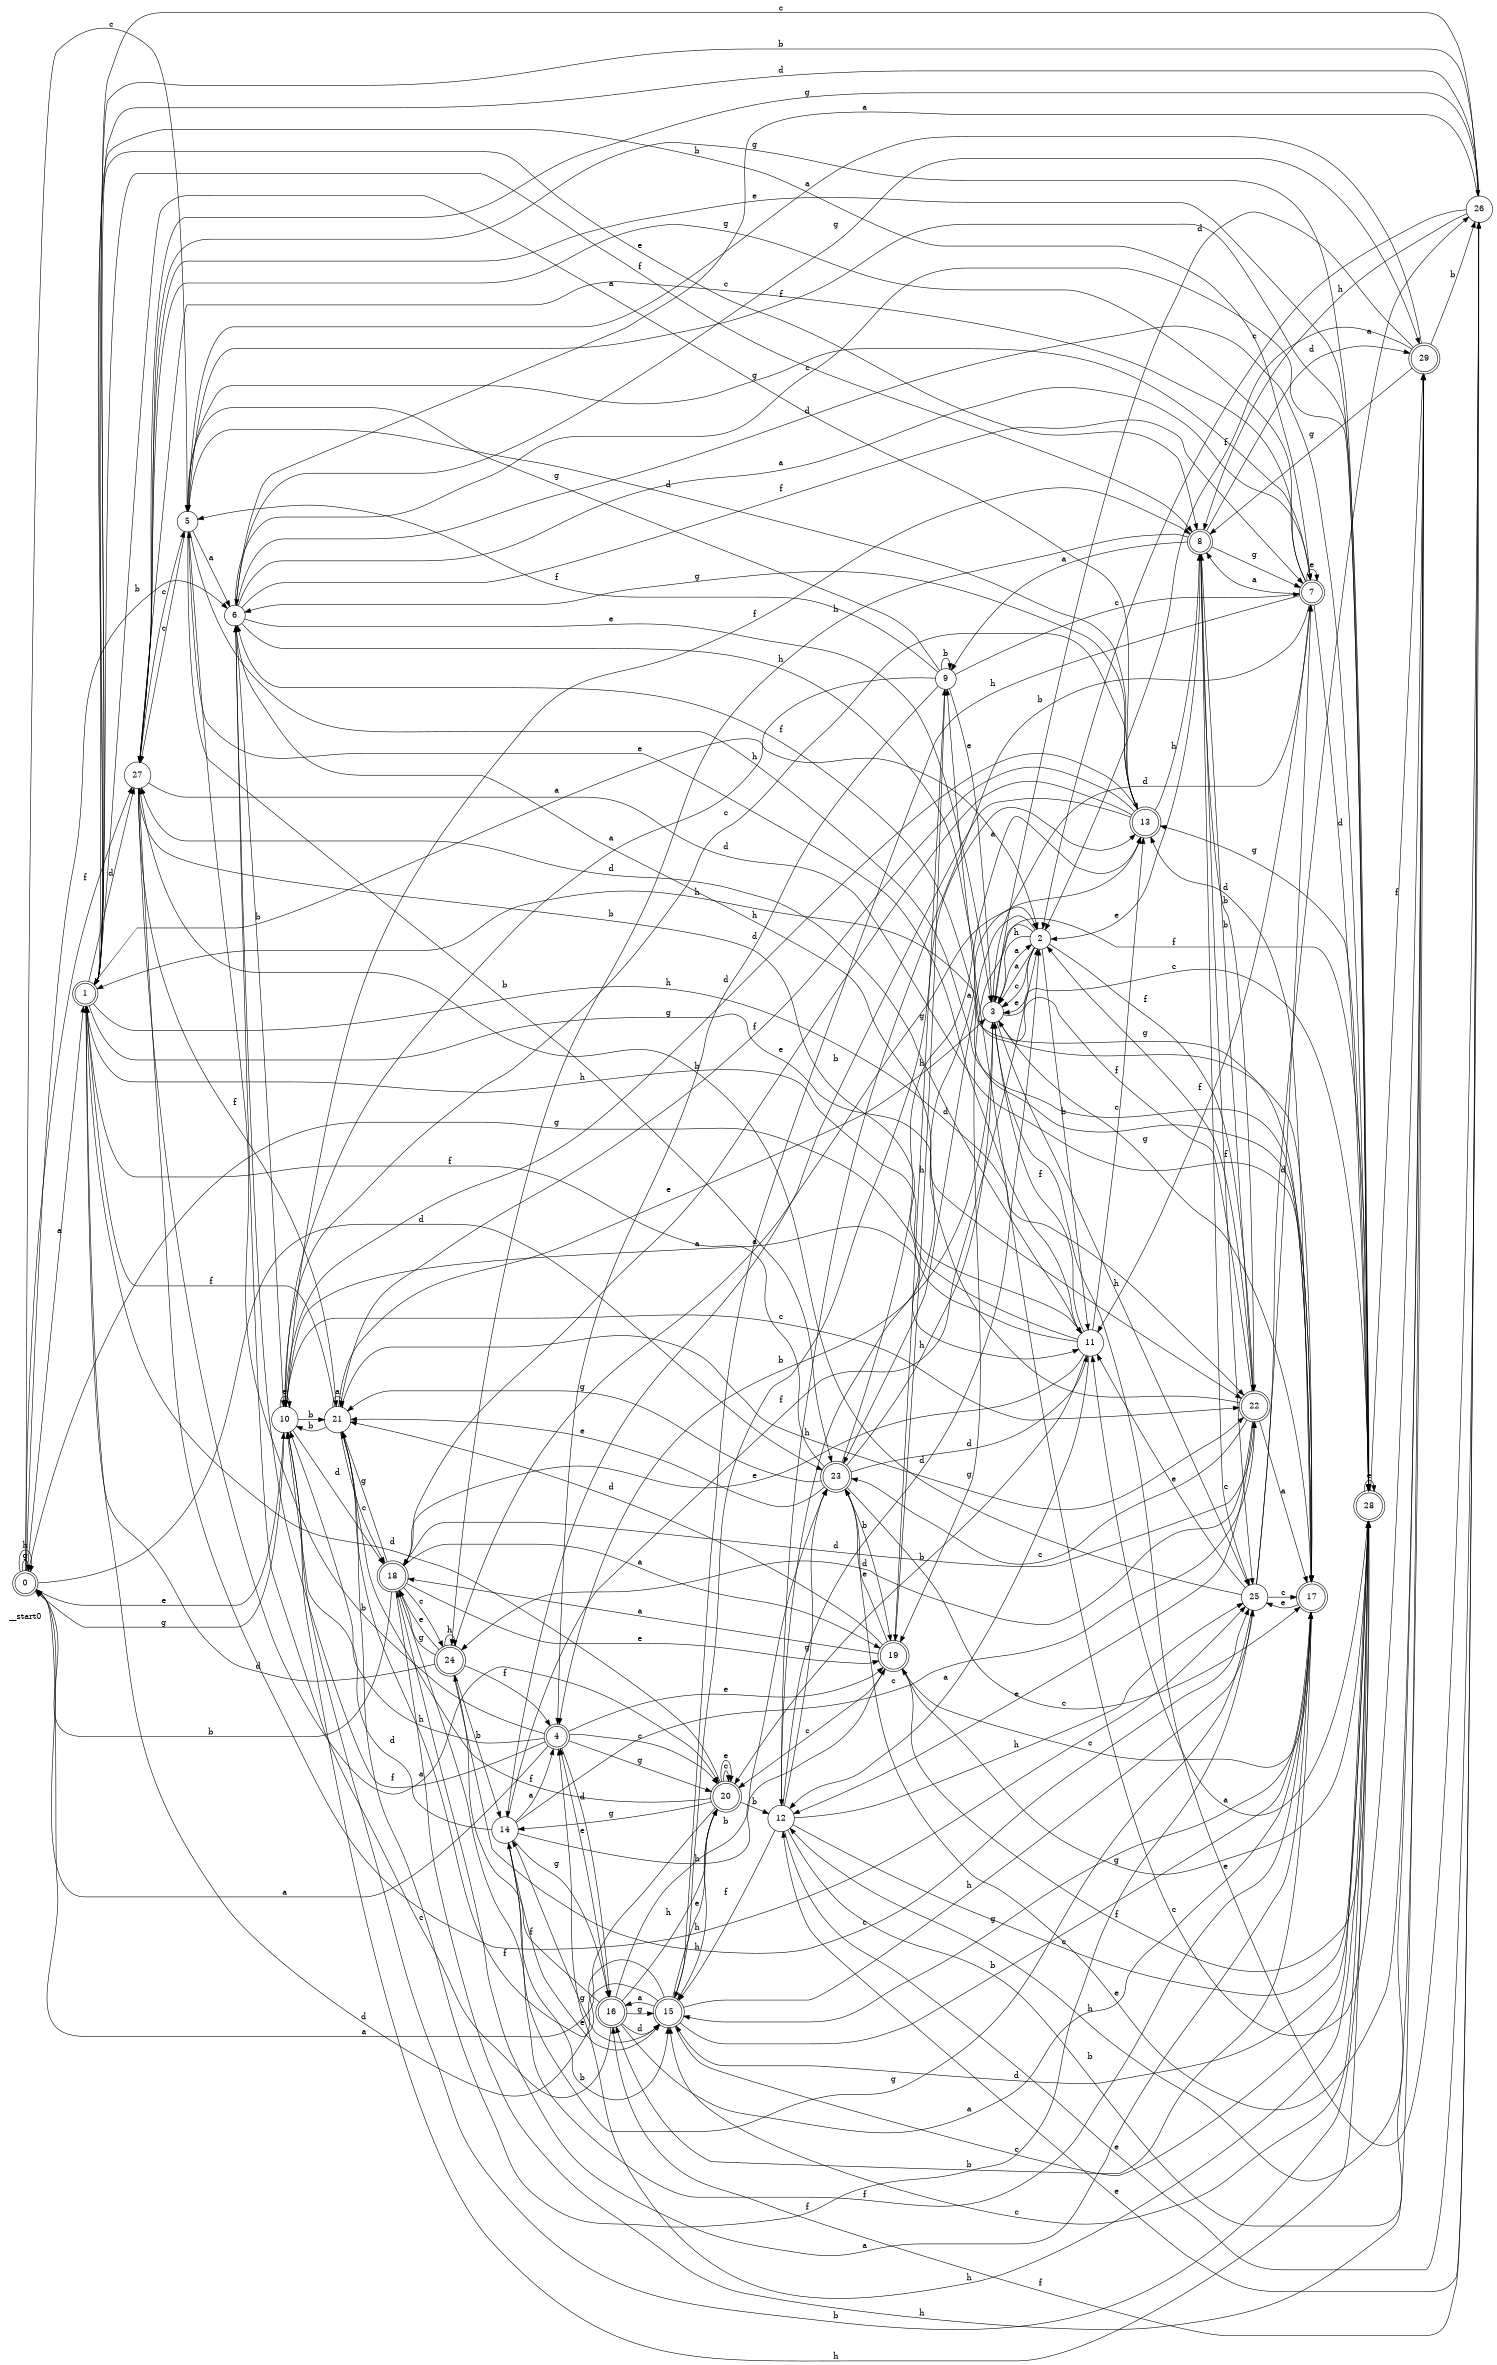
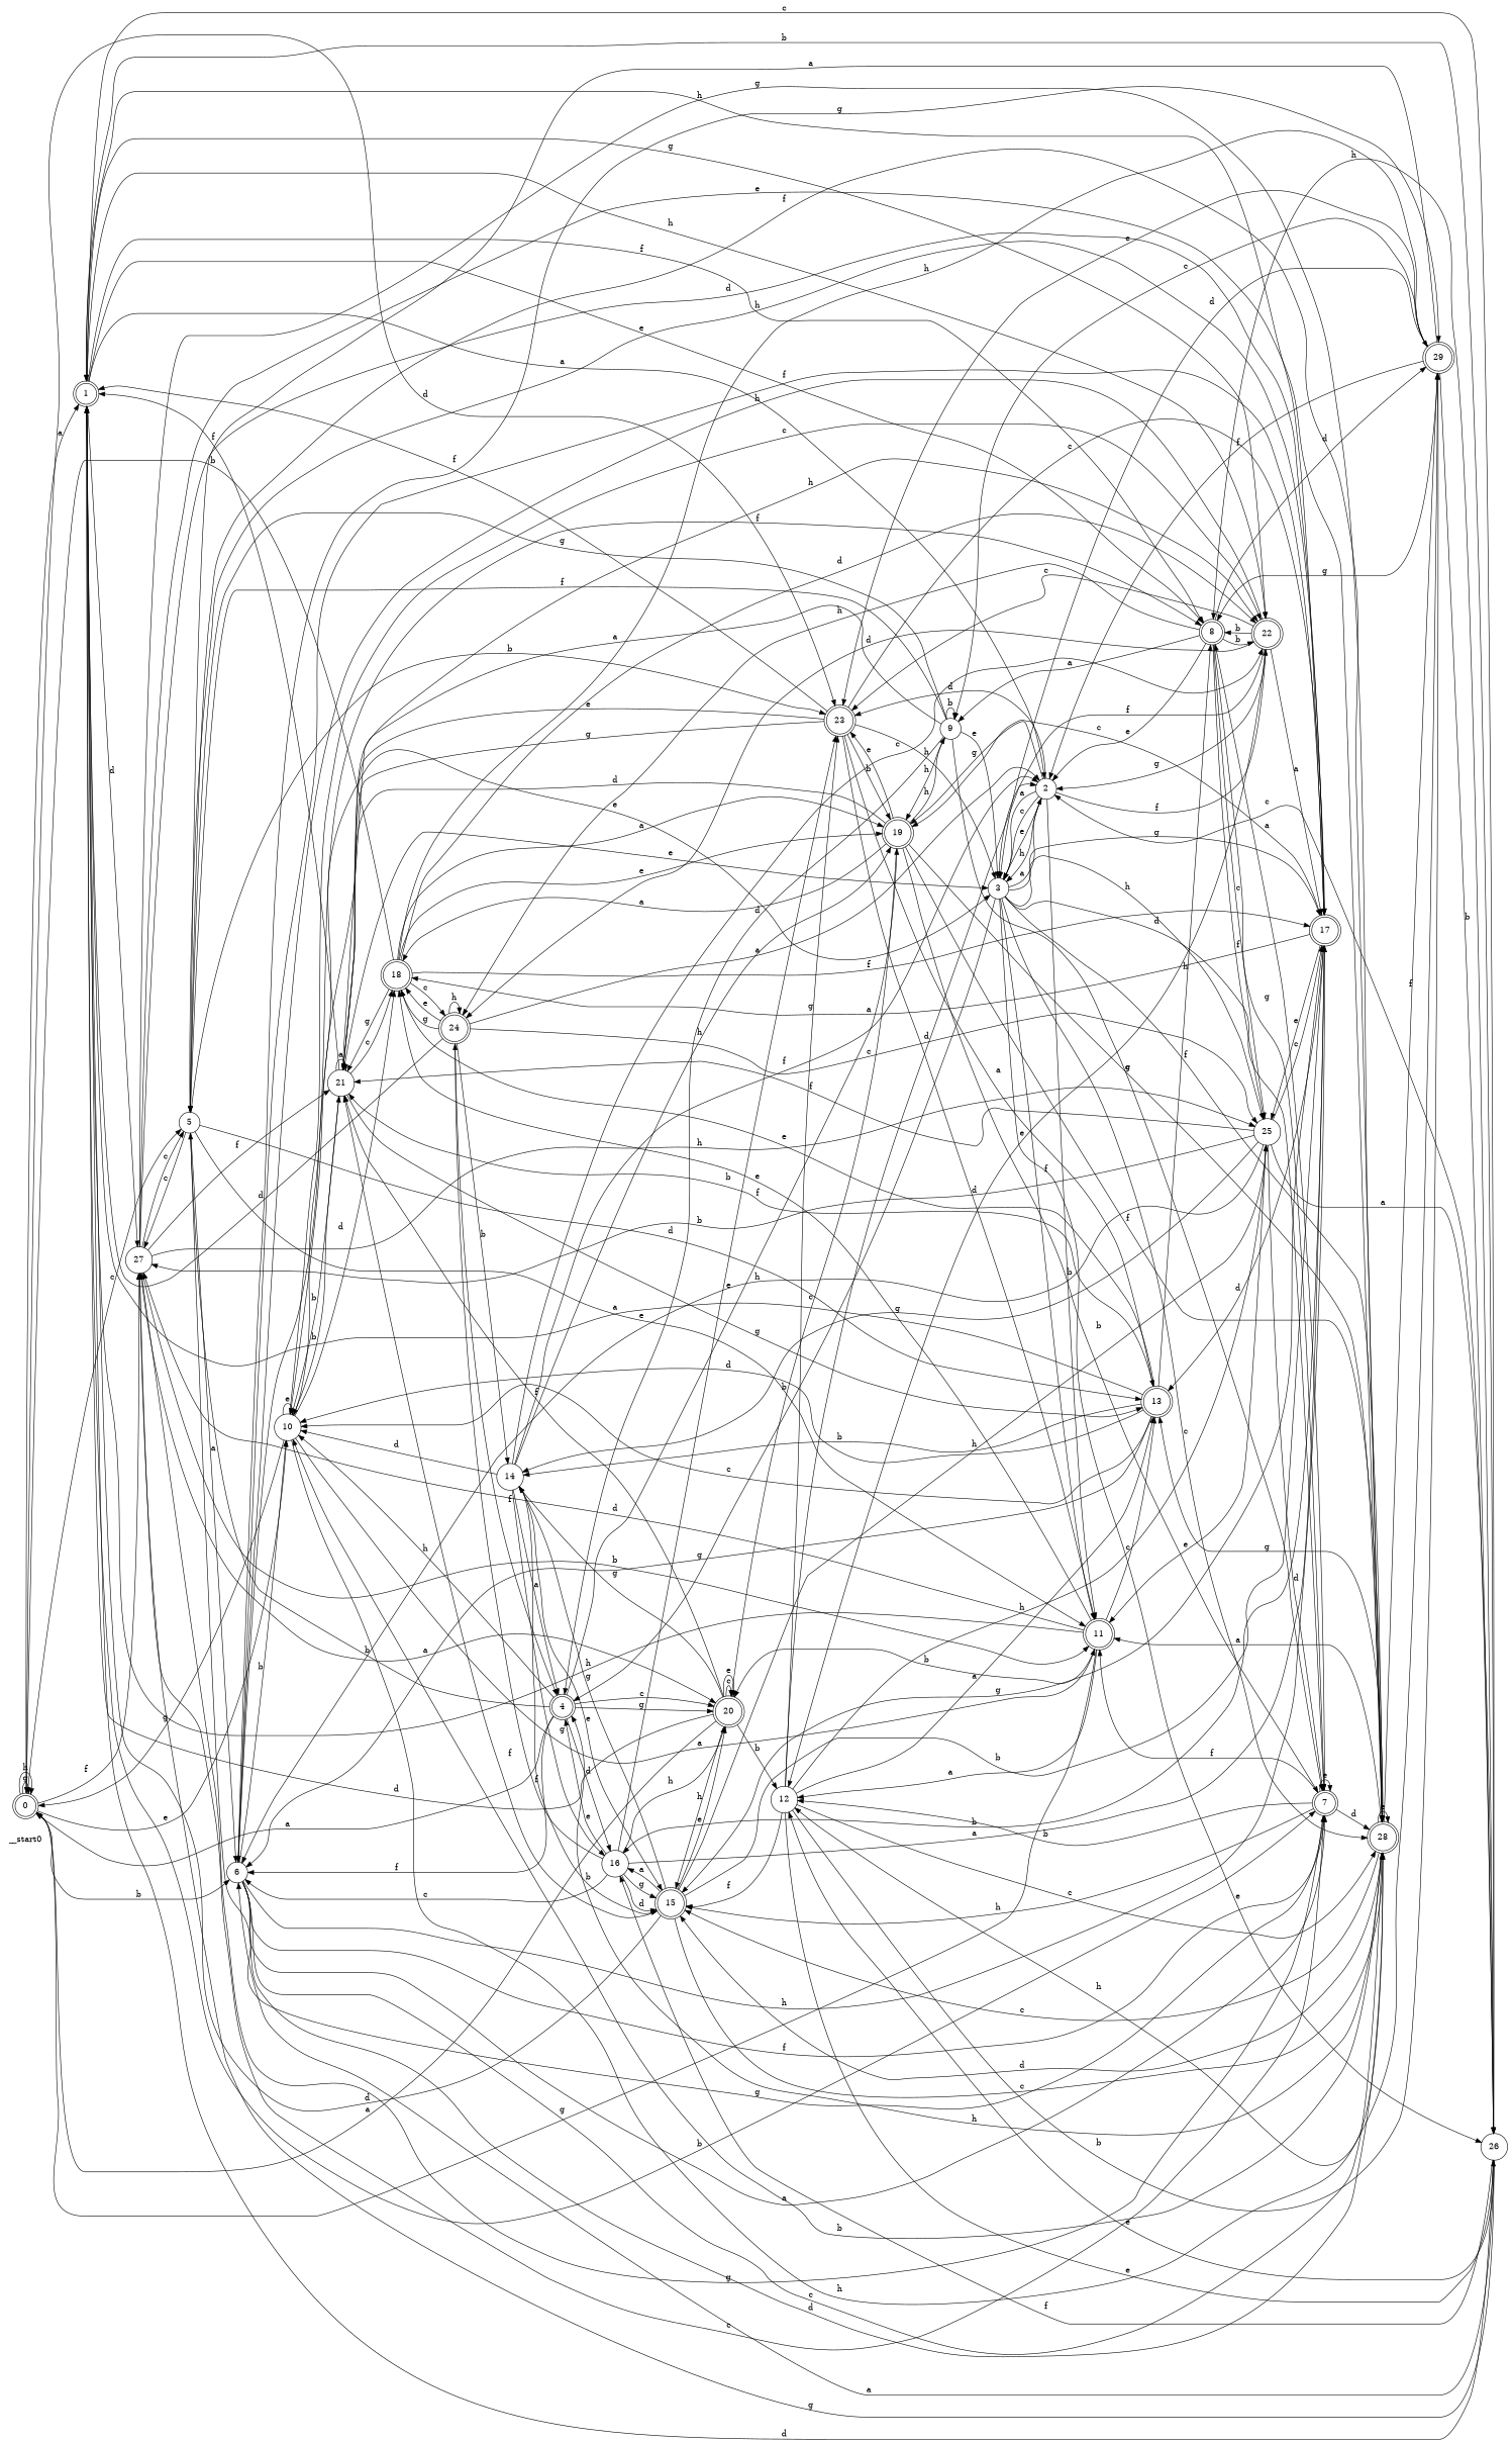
  digraph {
    rankdir=LR
    node [shape=doublecircle color=black fillcolor=white style="rounded,filled"]
    __start0 [shape=none color="" fillcolor="" style=""]
    n2 [label=0]
    n3 [label=1]
    n4 [label=5 shape=circle style=filled]
    n5 [label=6 shape=circle style=filled]
    n6 [label=10 shape=circle style=filled]
    n7 [label=23]
    n8 [label=27 shape=circle]
    n9 [label=2 shape=circle style=filled]
    n10 [label=7]
    n11 [label=8]
    n12 [label=22]
    n13 [label=26 shape=circle]
-   n14 [label=11 shape=circle]
+   n14 [label=11]
    n15 [label=17]
    n16 [label=28]
    n17 [label=13]
    n18 [label=3 shape=circle style=filled]
    n19 [label=29]
    n20 [label=18]
    n21 [label=21 shape=circle style=filled]
    n22 [label=19]
    n23 [label=25 shape=circle style=filled]
    n24 [label=20]
    n25 [label=12 shape=circle style=filled]
    n26 [label=15]
    n27 [label=9 shape=circle style=filled]
    n28 [label=24]
-   n29 [label=16]
+   n29 [label=16 shape=circle]
    n30 [label=4]
    n31 [label=14 shape=circle style=filled]
    n2 -> n2 [label=g]
    n2 -> n2 [label=h]
    n2 -> n3 [label=a]
    n2 -> n4 [label=c]
    n2 -> n5 [label=b]
    n2 -> n6 [label=e]
    n2 -> n7 [label=d]
    n2 -> n8 [label=f]
    n3 -> n8 [label=d]
    n3 -> n9 [label=a]
    n3 -> n10 [label=b]
    n3 -> n11 [label=e]
    n3 -> n11 [label=f]
    n3 -> n12 [label=g]
    n3 -> n12 [label=h]
    n3 -> n13 [label=c]
    n4 -> n5 [label=a]
    n4 -> n7 [label=b]
    n4 -> n8 [label=c]
    n4 -> n10 [label=g]
    n4 -> n14 [label=e]
    n4 -> n15 [label=h]
    n4 -> n16 [label=f]
    n4 -> n17 [label=d]
    n5 -> n6 [label=b]
    n5 -> n10 [label=a]
    n5 -> n10 [label=f]
    n5 -> n15 [label=h]
    n5 -> n16 [label=c]
    n5 -> n16 [label=d]
    n5 -> n18 [label=e]
    n5 -> n19 [label=g]
    n6 -> n2 [label=g]
    n6 -> n6 [label=e]
    n6 -> n11 [label=f]
    n6 -> n12 [label=c]
    n6 -> n14 [label=a]
    n6 -> n16 [label=h]
    n6 -> n20 [label=d]
    n6 -> n21 [label=b]
    n7 -> n3 [label=f]
    n7 -> n14 [label=d]
    n7 -> n15 [label=c]
    n7 -> n17 [label=a]
    n7 -> n18 [label=h]
    n7 -> n21 [label=e]
    n7 -> n21 [label=g]
    n7 -> n22 [label=b]
    n8 -> n4 [label=c]
    n8 -> n14 [label=b]
    n8 -> n15 [label=d]
    n8 -> n16 [label=e]
    n8 -> n16 [label=g]
    n8 -> n21 [label=f]
    n8 -> n23 [label=h]
    n8 -> n24 [label=a]
    n9 -> n7 [label=d]
    n9 -> n12 [label=f]
    n9 -> n14 [label=b]
    n9 -> n18 [label=a]
    n9 -> n18 [label=c]
    n9 -> n18 [label=e]
    n9 -> n18 [label=h]
    n9 -> n22 [label=g]
    n10 -> n8 [label=c]
    n10 -> n8 [label=g]
    n10 -> n10 [label=e]
    n10 -> n11 [label=a]
    n10 -> n14 [label=f]
    n10 -> n16 [label=d]
    n10 -> n25 [label=b]
    n10 -> n26 [label=h]
    n11 -> n9 [label=e]
    n11 -> n10 [label=g]
    n11 -> n12 [label=b]
    n11 -> n19 [label=d]
    n11 -> n23 [label=c]
    n11 -> n23 [label=f]
    n11 -> n27 [label=a]
    n11 -> n28 [label=h]
    n12 -> n5 [label=h]
    n12 -> n7 [label=c]
    n12 -> n9 [label=g]
    n12 -> n11 [label=b]
    n12 -> n15 [label=a]
    n12 -> n18 [label=f]
    n12 -> n25 [label=e]
    n12 -> n28 [label=d]
    n13 -> n3 [label=b]
    n13 -> n3 [label=d]
    n13 -> n5 [label=a]
    n13 -> n8 [label=g]
    n13 -> n9 [label=c]
    n13 -> n11 [label=h]
    n13 -> n25 [label=e]
    n13 -> n29 [label=f]
    n14 -> n2 [label=g]
    n14 -> n3 [label=h]
    n14 -> n8 [label=d]
    n14 -> n17 [label=c]
-   n14 -> n18 [label=f]
+   n18 -> n14 [label=f]
    n14 -> n20 [label=e]
    n14 -> n24 [label=b]
    n14 -> n25 [label=a]
    n15 -> n3 [label=h]
    n15 -> n5 [label=f]
    n15 -> n17 [label=d]
    n15 -> n20 [label=a]
    n15 -> n22 [label=c]
    n15 -> n23 [label=e]
    n15 -> n26 [label=g]
    n15 -> n29 [label=b]
    n16 -> n6 [label=b]
    n16 -> n14 [label=a]
    n16 -> n16 [label=e]
    n16 -> n17 [label=g]
    n16 -> n19 [label=f]
    n16 -> n26 [label=c]
    n16 -> n26 [label=d]
    n16 -> n30 [label=h]
    n17 -> n3 [label=a]
    n17 -> n5 [label=g]
    n17 -> n6 [label=c]
    n17 -> n6 [label=d]
    n17 -> n11 [label=h]
    n17 -> n20 [label=e]
    n17 -> n21 [label=f]
    n17 -> n31 [label=b]
    n18 -> n9 [label=a]
    n18 -> n10 [label=d]
    n18 -> n13 [label=e]
    n18 -> n15 [label=g]
    n18 -> n16 [label=c]
    n18 -> n16 [label=f]
    n18 -> n23 [label=h]
    n18 -> n30 [label=b]
    n19 -> n4 [label=a]
    n19 -> n7 [label=e]
    n19 -> n9 [label=f]
    n19 -> n11 [label=g]
    n19 -> n13 [label=b]
    n19 -> n18 [label=d]
    n19 -> n25 [label=h]
    n19 -> n27 [label=c]
    n20 -> n2 [label=b]
    n20 -> n12 [label=d]
    n20 -> n15 [label=f]
    n20 -> n19 [label=h]
    n20 -> n21 [label=g]
    n20 -> n22 [label=a]
    n20 -> n22 [label=e]
    n20 -> n28 [label=c]
    n21 -> n3 [label=f]
    n21 -> n6 [label=b]
    n21 -> n12 [label=h]
-   n26 -> n17 [label=g]
+   n21 -> n17 [label=g]
    n21 -> n18 [label=e]
    n21 -> n20 [label=c]
    n21 -> n21 [label=a]
    n22 -> n7 [label=e]
+   n22 -> n10 [label=b]
    n22 -> n16 [label=f]
    n22 -> n16 [label=g]
    n22 -> n20 [label=a]
    n22 -> n21 [label=d]
    n22 -> n24 [label=c]
    n22 -> n27 [label=h]
+   n23 -> n5 [label=h]
    n23 -> n8 [label=b]
    n23 -> n10 [label=d]
    n23 -> n13 [label=a]
    n23 -> n14 [label=e]
    n23 -> n15 [label=c]
    n23 -> n21 [label=f]
    n23 -> n31 [label=g]
    n24 -> n2 [label=a]
    n24 -> n3 [label=d]
    n24 -> n21 [label=f]
    n24 -> n24 [label=c]
    n24 -> n24 [label=e]
    n24 -> n25 [label=b]
    n24 -> n26 [label=h]
    n24 -> n31 [label=g]
    n25 -> n7 [label=g]
    n25 -> n9 [label=d]
    n25 -> n13 [label=e]
    n25 -> n16 [label=c]
    n25 -> n17 [label=a]
    n25 -> n19 [label=b]
    n25 -> n23 [label=h]
    n25 -> n26 [label=f]
    n26 -> n3 [label=d]
    n26 -> n15 [label=b]
    n26 -> n16 [label=c]
    n26 -> n21 [label=f]
    n26 -> n23 [label=h]
    n26 -> n24 [label=e]
    n26 -> n29 [label=a]
    n26 -> n31 [label=g]
    n27 -> n4 [label=f]
    n27 -> n4 [label=g]
    n27 -> n6 [label=a]
    n27 -> n10 [label=c]
    n27 -> n18 [label=e]
    n27 -> n22 [label=h]
    n27 -> n27 [label=b]
    n27 -> n30 [label=d]
    n28 -> n3 [label=d]
    n28 -> n9 [label=a]
    n28 -> n20 [label=e]
    n28 -> n20 [label=g]
    n28 -> n23 [label=c]
    n28 -> n28 [label=h]
    n28 -> n30 [label=f]
    n28 -> n31 [label=b]
    n29 -> n5 [label=c]
    n29 -> n7 [label=b]
    n29 -> n15 [label=a]
    n29 -> n24 [label=h]
    n29 -> n26 [label=d]
    n29 -> n26 [label=g]
    n29 -> n28 [label=f]
    n29 -> n30 [label=e]
    n30 -> n2 [label=a]
    n30 -> n4 [label=b]
    n30 -> n5 [label=f]
    n30 -> n6 [label=h]
    n30 -> n22 [label=e]
    n30 -> n24 [label=c]
    n30 -> n24 [label=g]
    n30 -> n29 [label=d]
    n31 -> n6 [label=d]
    n31 -> n9 [label=f]
    n31 -> n12 [label=c]
    n31 -> n22 [label=h]
    n31 -> n26 [label=b]
    n31 -> n26 [label=e]
    n31 -> n29 [label=g]
    n31 -> n30 [label=a]
  }
